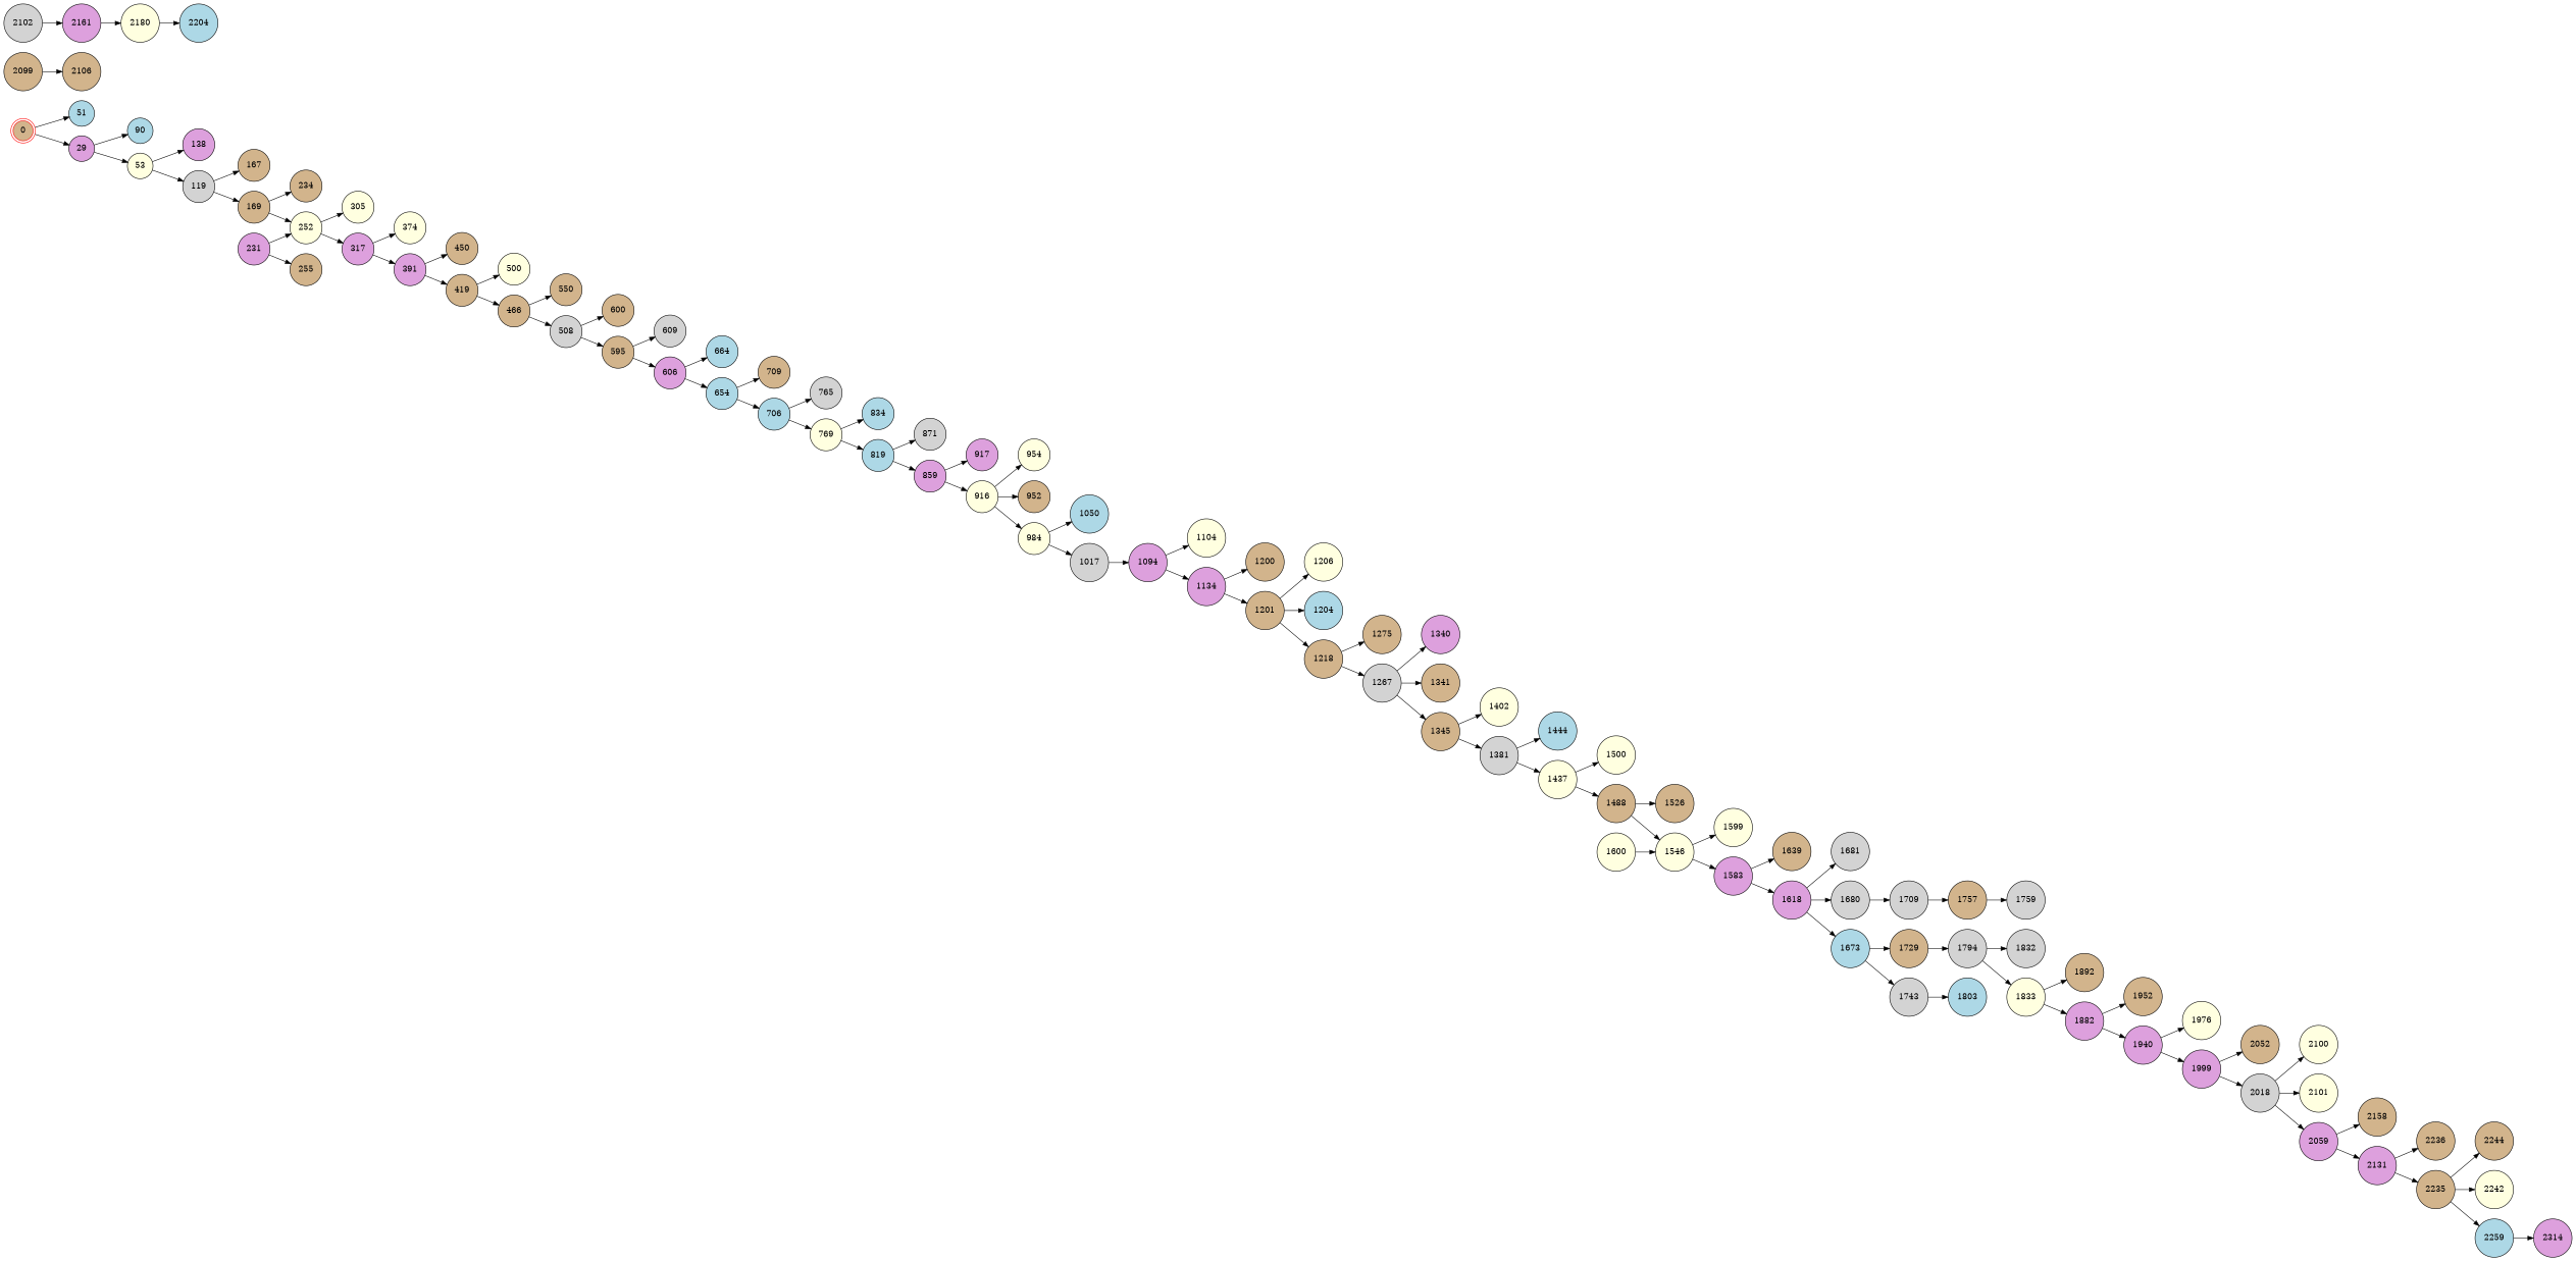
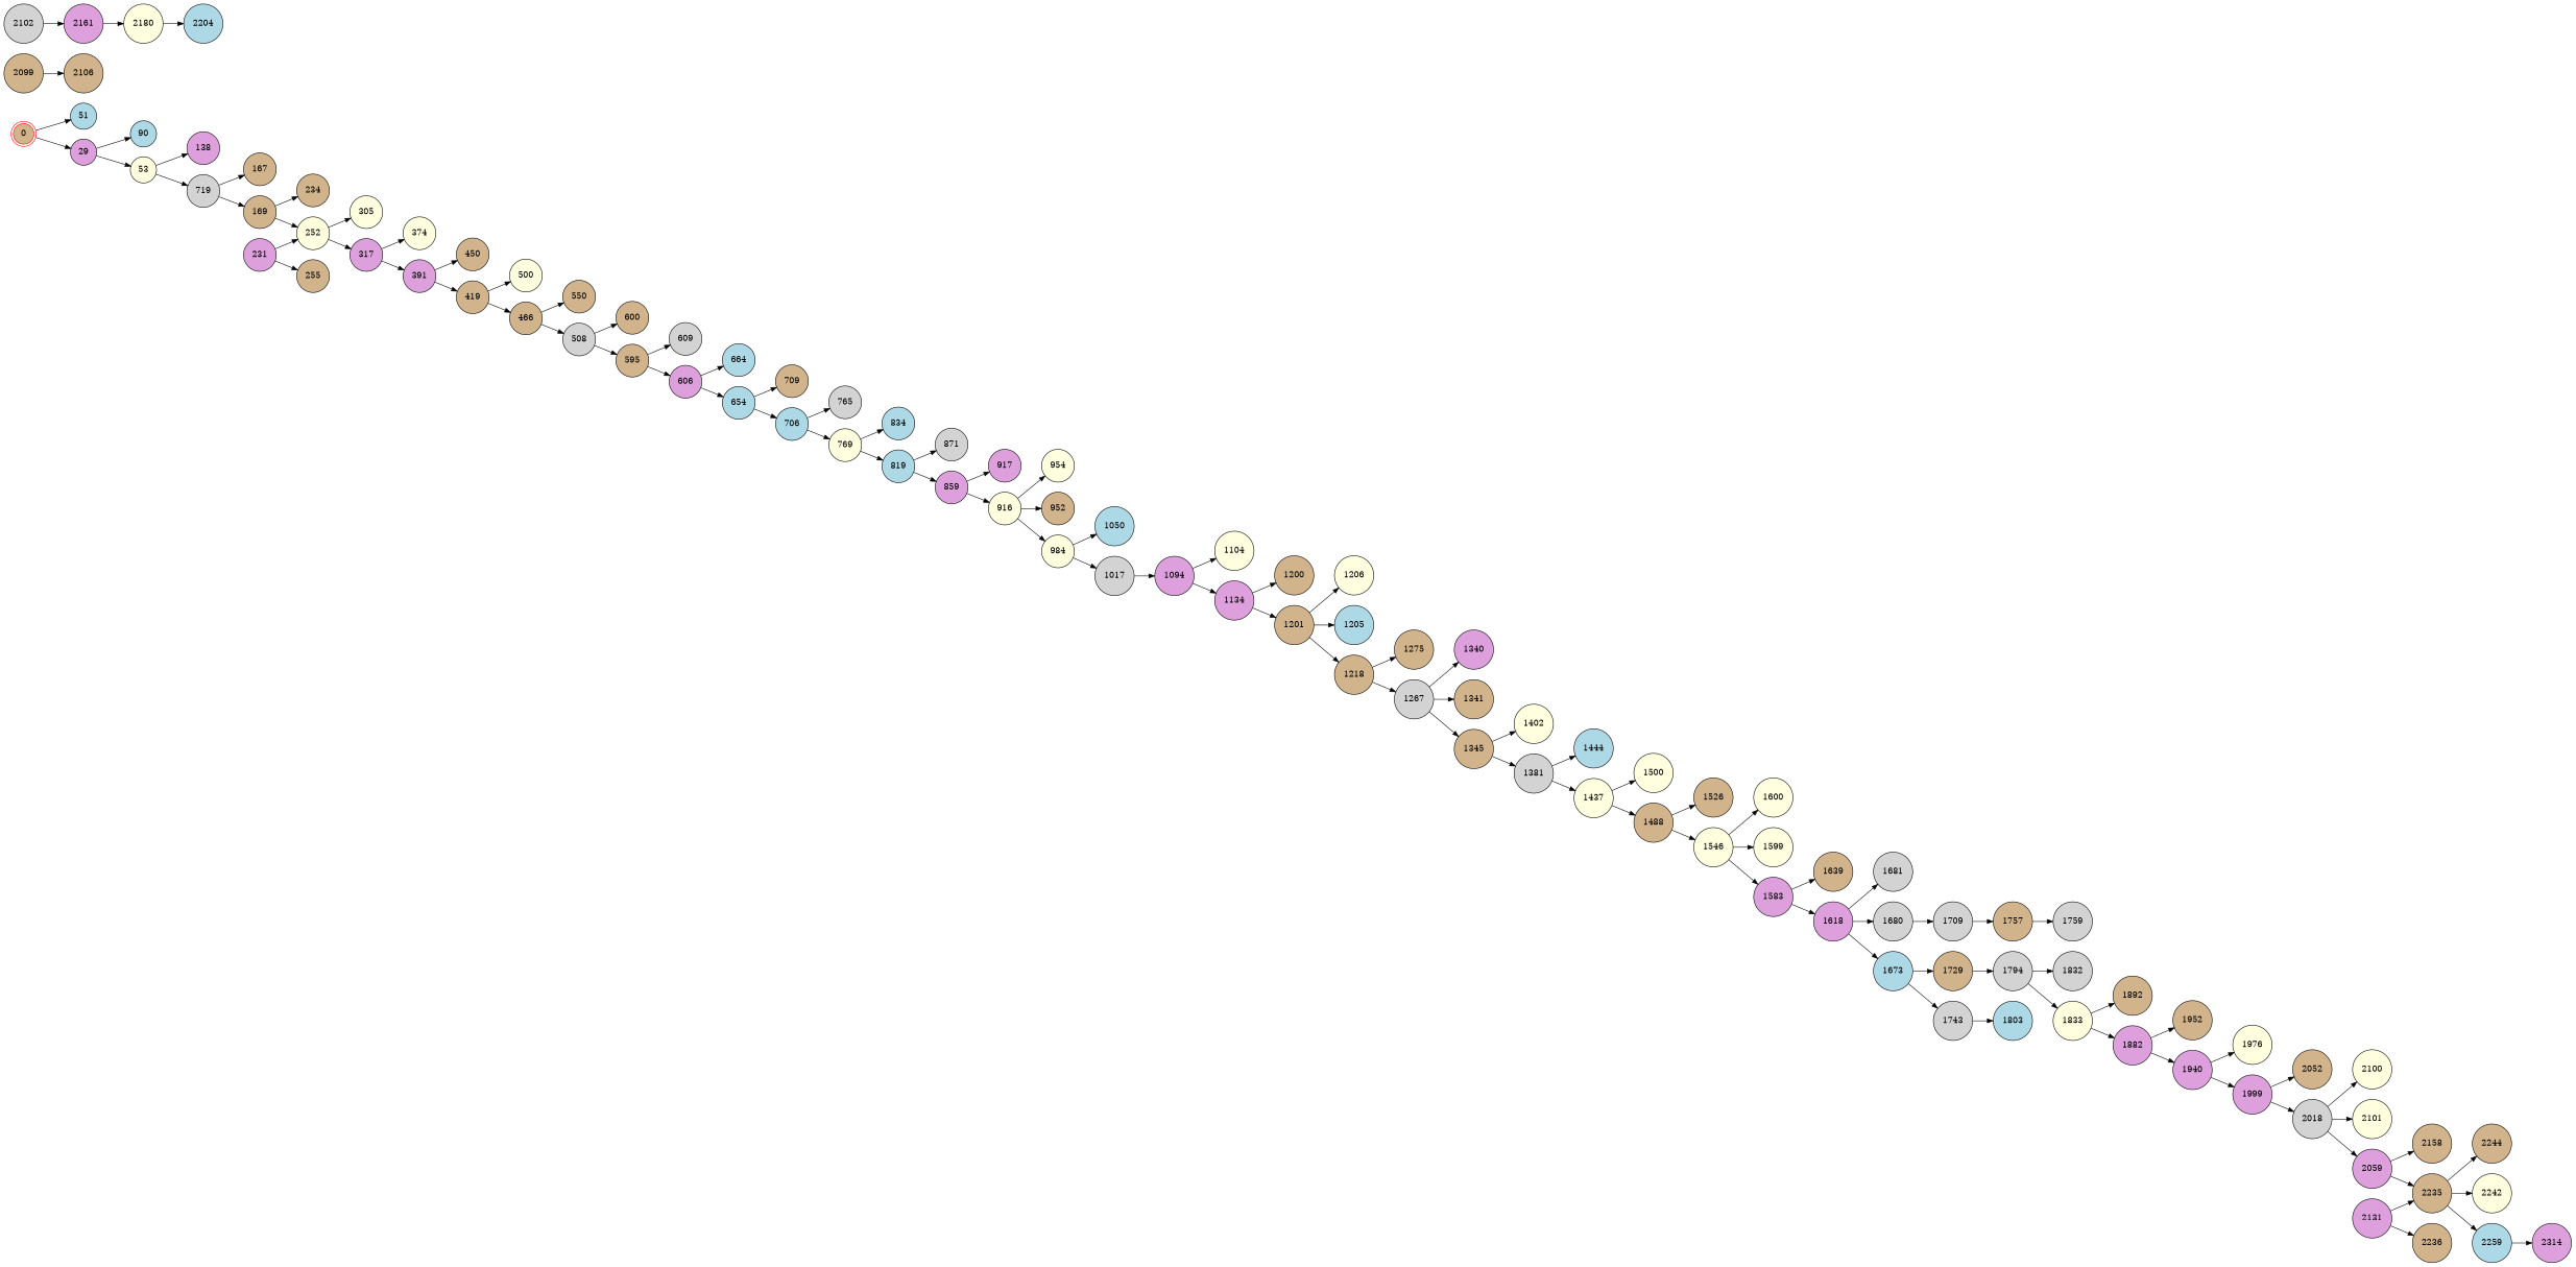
  digraph {
    rankdir=LR
    node [fillcolor=tan shape=circle style=filled]
    0 [color=red shape=doublecircle]
    51 [fillcolor=lightblue]
    29 [fillcolor=plum]
    90 [fillcolor=lightblue]
    53 [fillcolor=lightyellow]
    138 [fillcolor=plum]
-   119 [fillcolor=lightgrey]
+   119 [fillcolor=lightgrey label=719]
    167
    169
    234
    252 [fillcolor=lightyellow]
    231 [fillcolor=plum]
    255
    305 [fillcolor=lightyellow]
    317 [fillcolor=plum]
    374 [fillcolor=lightyellow]
    391 [fillcolor=plum]
    450
    419
    500 [fillcolor=lightyellow]
    466
    550
    508 [fillcolor=lightgrey]
    600
    595
    609 [fillcolor=lightgrey]
    606 [fillcolor=plum]
    664 [fillcolor=lightblue]
    654 [fillcolor=lightblue]
    709
    706 [fillcolor=lightblue]
    765 [fillcolor=lightgrey]
    769 [fillcolor=lightyellow]
    834 [fillcolor=lightblue]
    819 [fillcolor=lightblue]
    871 [fillcolor=lightgrey]
    859 [fillcolor=plum]
    917 [fillcolor=plum]
    916 [fillcolor=lightyellow]
    954 [fillcolor=lightyellow]
    952
    984 [fillcolor=lightyellow]
    1050 [fillcolor=lightblue]
    1017 [fillcolor=lightgrey]
    1094 [fillcolor=plum]
    1104 [fillcolor=lightyellow]
    1134 [fillcolor=plum]
    1200
    1201
    1206 [fillcolor=lightyellow]
-   1205 [fillcolor=lightblue label=1204]
+   1205 [fillcolor=lightblue]
    1218
    1275
    1267 [fillcolor=lightgrey]
    1340 [fillcolor=plum]
    1341
    1345
    1402 [fillcolor=lightyellow]
    1381 [fillcolor=lightgrey]
    1444 [fillcolor=lightblue]
    1437 [fillcolor=lightyellow]
    1500 [fillcolor=lightyellow]
    1488
    1526
    1546 [fillcolor=lightyellow]
    1600 [fillcolor=lightyellow]
    1599 [fillcolor=lightyellow]
    1583 [fillcolor=plum]
    1639
    1618 [fillcolor=plum]
    1681 [fillcolor=lightgrey]
    1680 [fillcolor=lightgrey]
    1673 [fillcolor=lightblue]
    1709 [fillcolor=lightgrey]
    1729
    1743 [fillcolor=lightgrey]
    1757
    1794 [fillcolor=lightgrey]
    1803 [fillcolor=lightblue]
    1759 [fillcolor=lightgrey]
    1832 [fillcolor=lightgrey]
    1833 [fillcolor=lightyellow]
    1892
    1882 [fillcolor=plum]
    1952
    1940 [fillcolor=plum]
    1976 [fillcolor=lightyellow]
    1999 [fillcolor=plum]
    2052
    2018 [fillcolor=lightgrey]
    2100 [fillcolor=lightyellow]
    2101 [fillcolor=lightyellow]
    2059 [fillcolor=plum]
    2099
    2106
    2158
    2131 [fillcolor=plum]
    2102 [fillcolor=lightgrey]
    2161 [fillcolor=plum]
    2236
    2235
    2180 [fillcolor=lightyellow]
    2204 [fillcolor=lightblue]
    2244
    2242 [fillcolor=lightyellow]
    2259 [fillcolor=lightblue]
    2314 [fillcolor=plum]
    0 -> 51
    0 -> 29
    29 -> 90
    29 -> 53
    53 -> 138
    53 -> 119
    119 -> 167
    119 -> 169
    169 -> 234
    169 -> 252
    252 -> 305
    252 -> 317
    231 -> 252
    231 -> 255
    317 -> 374
    317 -> 391
    391 -> 450
    391 -> 419
    419 -> 500
    419 -> 466
    466 -> 550
    466 -> 508
    508 -> 600
    508 -> 595
    595 -> 609
    595 -> 606
    606 -> 664
    606 -> 654
    654 -> 709
    654 -> 706
    706 -> 765
    706 -> 769
    769 -> 834
    769 -> 819
    819 -> 871
    819 -> 859
    859 -> 917
    859 -> 916
    916 -> 954
    916 -> 952
    916 -> 984
    984 -> 1050
    984 -> 1017
    1017 -> 1094
    1094 -> 1104
    1094 -> 1134
    1134 -> 1200
    1134 -> 1201
    1201 -> 1206
    1201 -> 1205
    1201 -> 1218
    1218 -> 1275
    1218 -> 1267
    1267 -> 1340
    1267 -> 1341
    1267 -> 1345
    1345 -> 1402
    1345 -> 1381
    1381 -> 1444
    1381 -> 1437
    1437 -> 1500
    1437 -> 1488
    1488 -> 1526
    1488 -> 1546
-   1600 -> 1546
+   1546 -> 1600
    1546 -> 1599
    1546 -> 1583
    1583 -> 1639
    1583 -> 1618
    1618 -> 1681
    1618 -> 1680
    1618 -> 1673
    1680 -> 1709
    1673 -> 1729
    1673 -> 1743
    1709 -> 1757
    1729 -> 1794
    1743 -> 1803
    1757 -> 1759
    1794 -> 1832
    1794 -> 1833
    1833 -> 1892
    1833 -> 1882
    1882 -> 1952
    1882 -> 1940
    1940 -> 1976
    1940 -> 1999
    1999 -> 2052
    1999 -> 2018
    2018 -> 2100
    2018 -> 2101
    2018 -> 2059
    2059 -> 2158
-   2059 -> 2131
+   2059 -> 2235
    2099 -> 2106
    2131 -> 2236
    2131 -> 2235
    2102 -> 2161
    2161 -> 2180
    2235 -> 2244
    2235 -> 2242
    2235 -> 2259
    2180 -> 2204
    2259 -> 2314
  }
